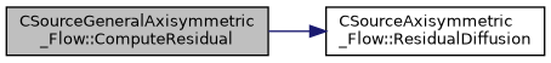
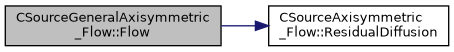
  digraph {
    rankdir=LR
    node [color=black fontname=Helvetica fontsize=10 shape=record style=filled]
-   n1 [fillcolor=grey75 fontcolor=black height=0.2 label="CSourceGeneralAxisymmetric\l_Flow::ComputeResidual" width=0.4]
+   n1 [fillcolor=grey75 fontcolor=black height=0.2 label="CSourceGeneralAxisymmetric\l_Flow::Flow" width=0.4]
    n2 [fillcolor=white height=0.2 label="CSourceAxisymmetric\l_Flow::ResidualDiffusion" width=0.4]
    n1 -> n2 [color=midnightblue fontname=Helvetica fontsize=10 labelfontname=Helvetica labelfontsize=10 style=solid]
  }
